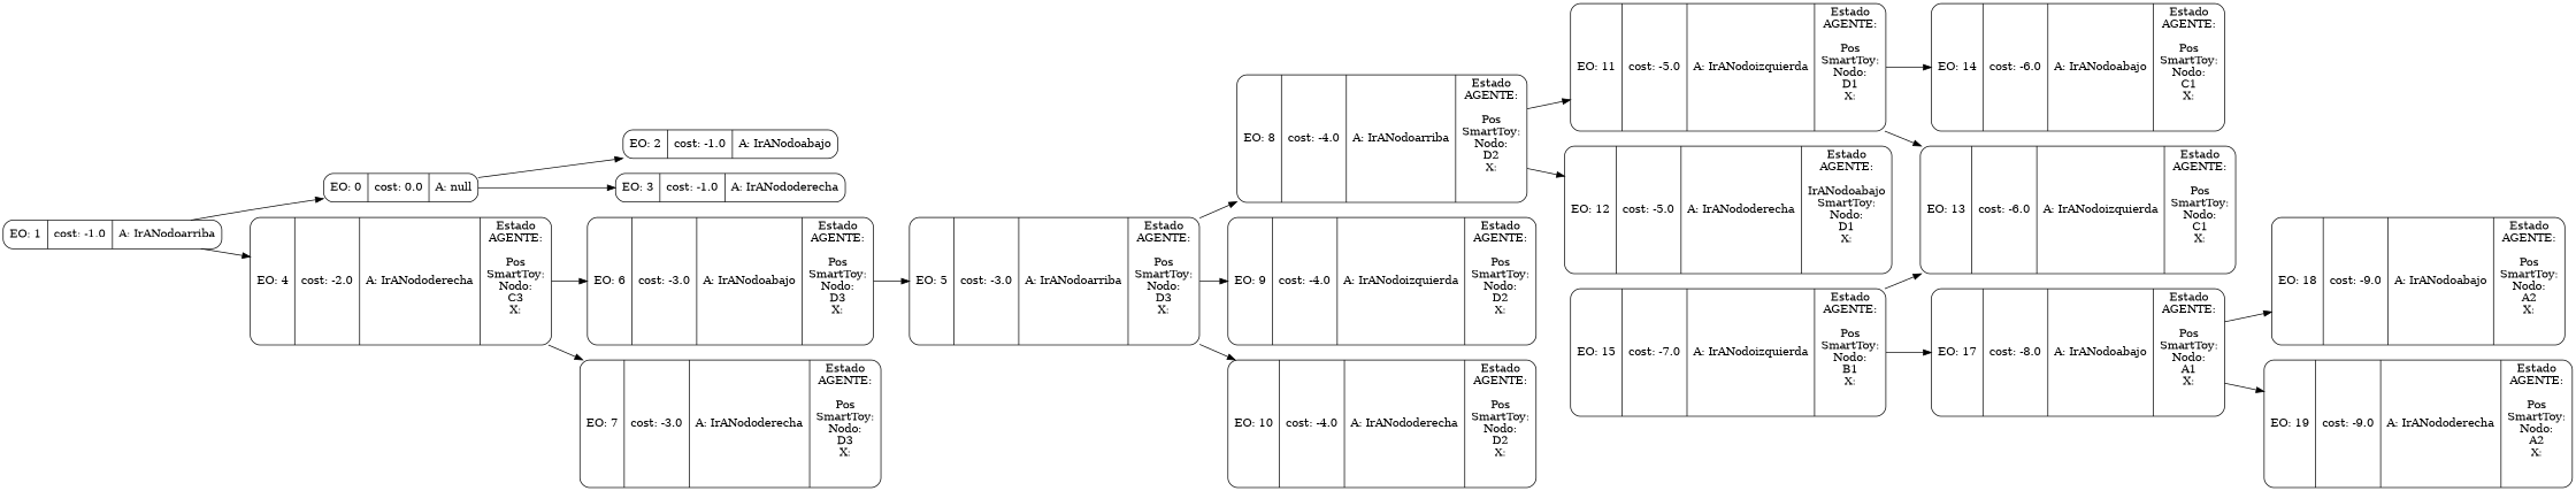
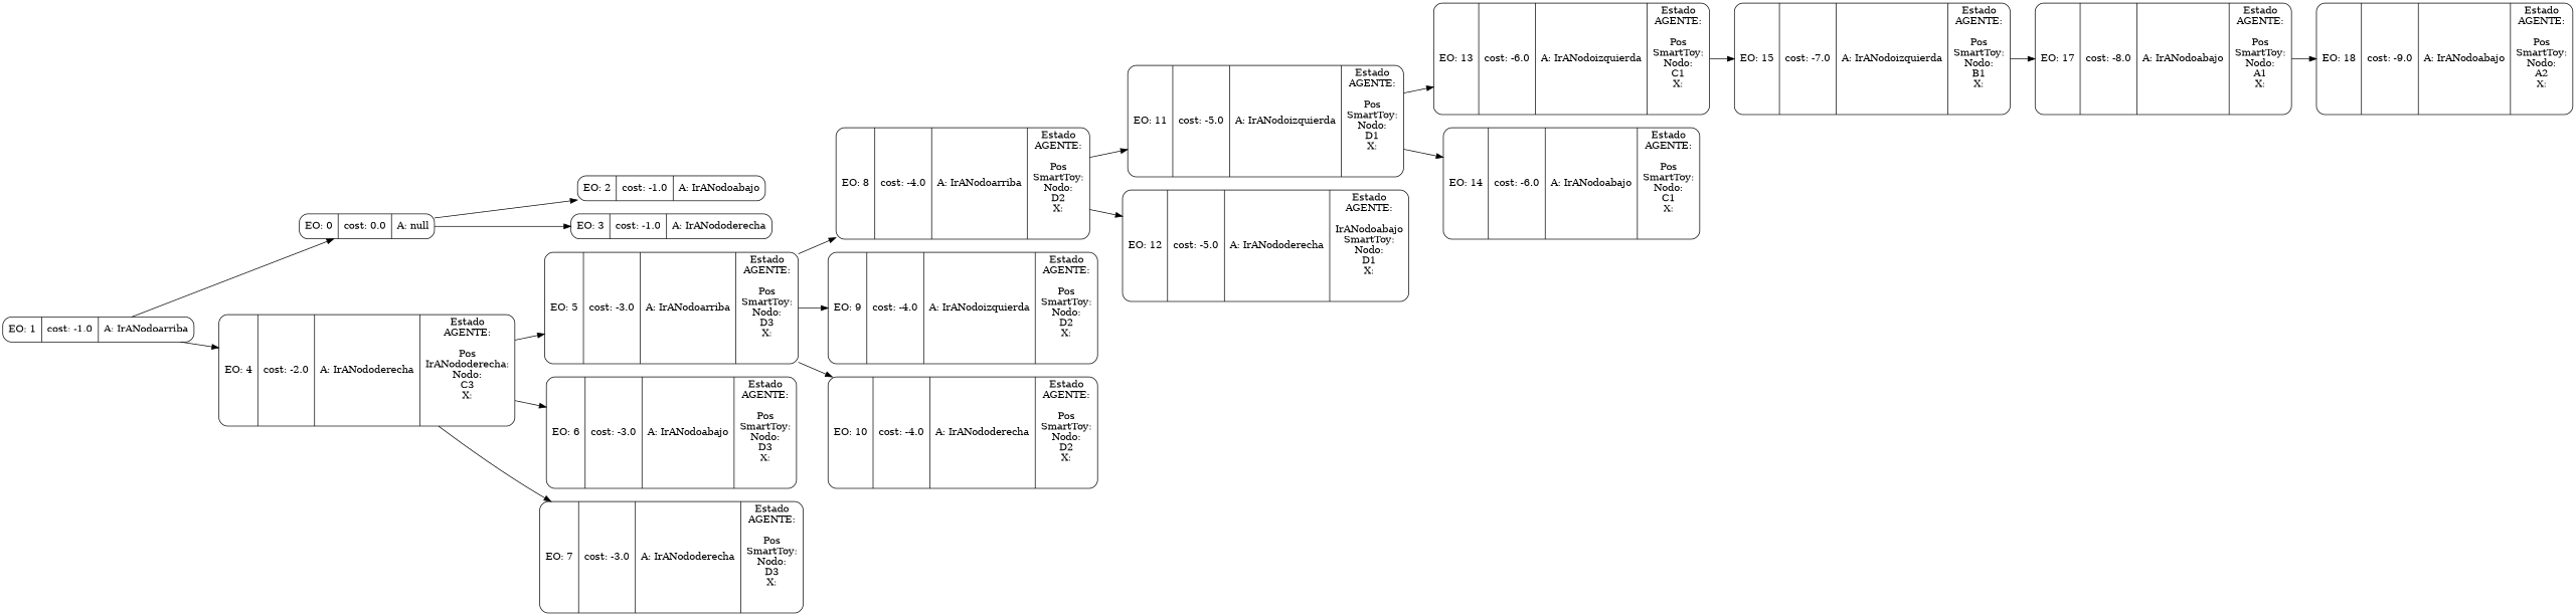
  digraph {
    rankdir=LR
    node [shape=Mrecord]
    n1 [label="{EO: 0|cost: 0.0|A: null}"]
    n2 [label="{EO: 2|cost: -1.0|A: IrANodoabajo\n}"]
    n3 [label="{EO: 3|cost: -1.0|A: IrANododerecha\n}"]
    n4 [label="{EO: 1|cost: -1.0|A: IrANodoarriba\n}"]
-   n5 [label="{EO: 4|cost: -2.0|A: IrANododerecha\n|Estado\nAGENTE:\n\nPos\nSmartToy:\nNodo:\nC3\nX:\n\n\n}"]
+   n5 [label="{EO: 4|cost: -2.0|A: IrANododerecha\n|Estado\nAGENTE:\n\nPos\nIrANododerecha:\nNodo:\nC3\nX:\n\n\n}"]
    n6 [label="{EO: 5|cost: -3.0|A: IrANodoarriba\n|Estado\nAGENTE:\n\nPos\nSmartToy:\nNodo:\nD3\nX:\n\n\n}"]
    n7 [label="{EO: 6|cost: -3.0|A: IrANodoabajo\n|Estado\nAGENTE:\n\nPos\nSmartToy:\nNodo:\nD3\nX:\n\n\n}"]
    n8 [label="{EO: 7|cost: -3.0|A: IrANododerecha\n|Estado\nAGENTE:\n\nPos\nSmartToy:\nNodo:\nD3\nX:\n\n\n}"]
    n9 [label="{EO: 8|cost: -4.0|A: IrANodoarriba\n|Estado\nAGENTE:\n\nPos\nSmartToy:\nNodo:\nD2\nX:\n\n\n}"]
    n10 [label="{EO: 9|cost: -4.0|A: IrANodoizquierda\n|Estado\nAGENTE:\n\nPos\nSmartToy:\nNodo:\nD2\nX:\n\n\n}"]
    n11 [label="{EO: 10|cost: -4.0|A: IrANododerecha\n|Estado\nAGENTE:\n\nPos\nSmartToy:\nNodo:\nD2\nX:\n\n\n}"]
    n12 [label="{EO: 11|cost: -5.0|A: IrANodoizquierda\n|Estado\nAGENTE:\n\nPos\nSmartToy:\nNodo:\nD1\nX:\n\n\n}"]
    n13 [label="{EO: 12|cost: -5.0|A: IrANododerecha\n|Estado\nAGENTE:\n\nIrANodoabajo\nSmartToy:\nNodo:\nD1\nX:\n\n\n}"]
    n14 [label="{EO: 13|cost: -6.0|A: IrANodoizquierda\n|Estado\nAGENTE:\n\nPos\nSmartToy:\nNodo:\nC1\nX:\n\n\n}"]
    n15 [label="{EO: 14|cost: -6.0|A: IrANodoabajo\n|Estado\nAGENTE:\n\nPos\nSmartToy:\nNodo:\nC1\nX:\n\n\n}"]
    n16 [label="{EO: 15|cost: -7.0|A: IrANodoizquierda\n|Estado\nAGENTE:\n\nPos\nSmartToy:\nNodo:\nB1\nX:\n\n\n}"]
    n17 [label="{EO: 17|cost: -8.0|A: IrANodoabajo\n|Estado\nAGENTE:\n\nPos\nSmartToy:\nNodo:\nA1\nX:\n\n\n}"]
    n18 [label="{EO: 18|cost: -9.0|A: IrANodoabajo\n|Estado\nAGENTE:\n\nPos\nSmartToy:\nNodo:\nA2\nX:\n\n\n}"]
-   n19 [label="{EO: 19|cost: -9.0|A: IrANododerecha\n|Estado\nAGENTE:\n\nPos\nSmartToy:\nNodo:\nA2\nX:\n\n\n}"]
    n1 -> n2
    n1 -> n3
    n4 -> n1
    n4 -> n5
-   n7 -> n6
+   n5 -> n6
    n5 -> n7
    n5 -> n8
    n6 -> n9
    n6 -> n10
    n6 -> n11
    n9 -> n12
    n9 -> n13
    n12 -> n14
    n12 -> n15
-   n16 -> n14
+   n14 -> n16
    n16 -> n17
    n17 -> n18
-   n17 -> n19
  }
